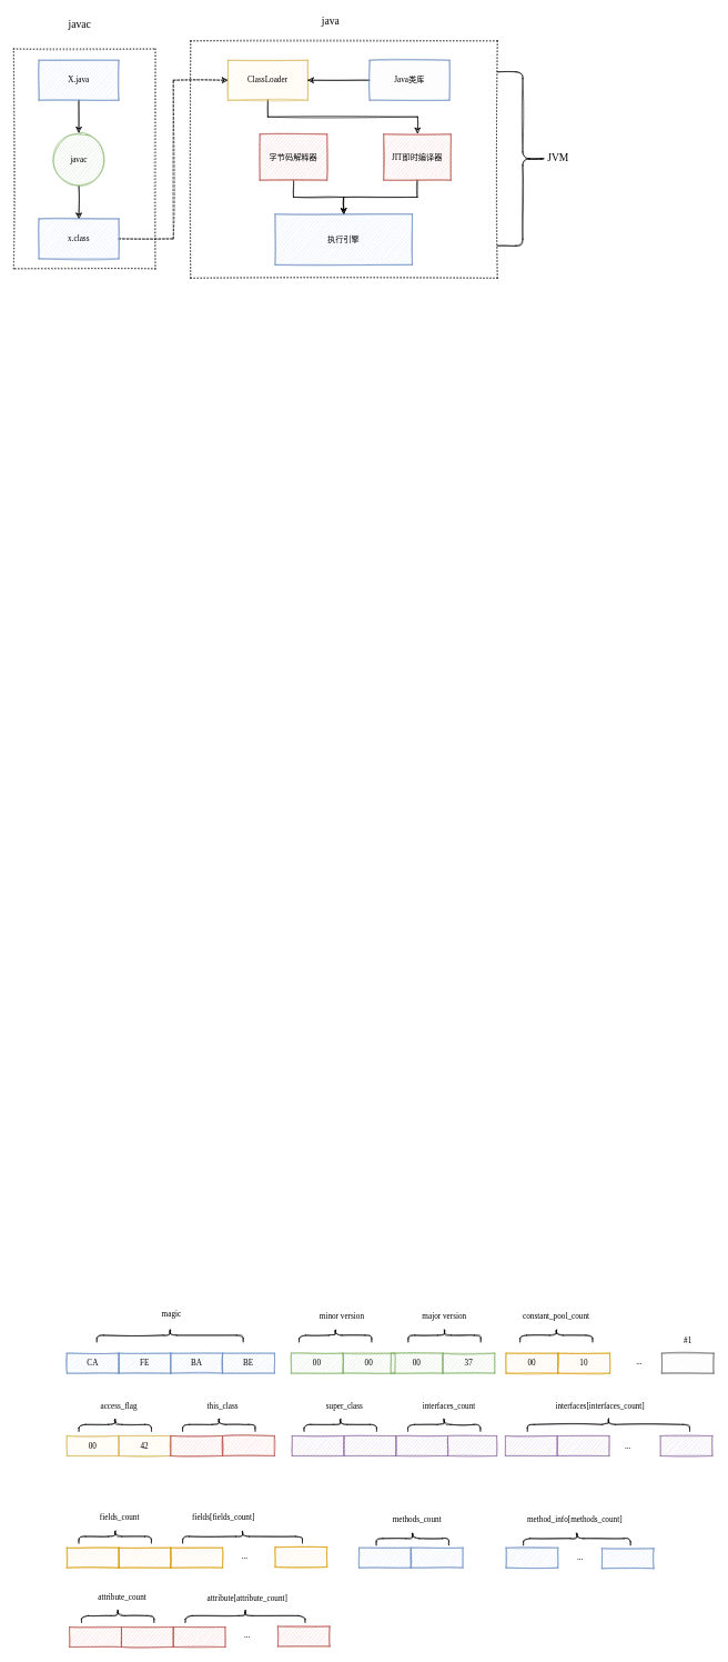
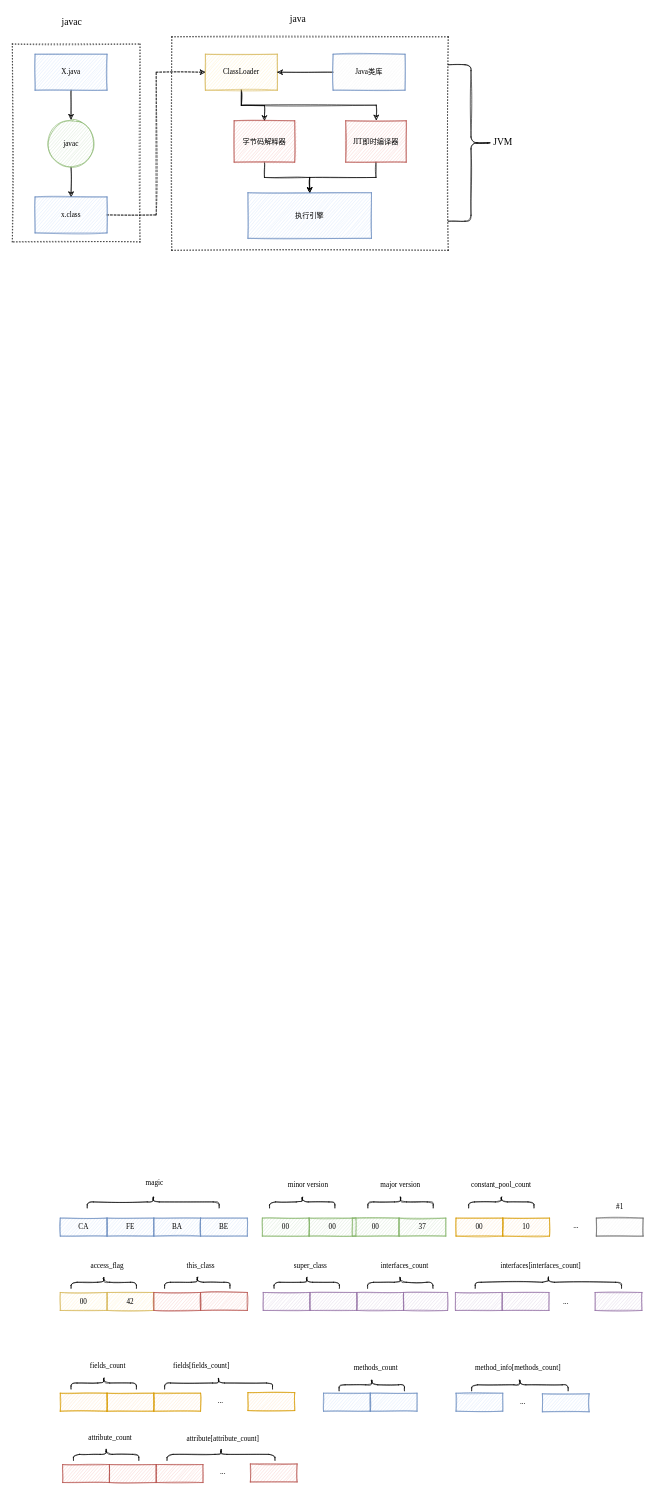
  <mxCell id="0" />
  <mxCell id="1" parent="0" />
  <mxCell id="2" value="" style="rounded=0;whiteSpace=wrap;html=1;shadow=0;fontFamily=SF Mono,Misans;dashed=1;dashPattern=1 4;sketch=1;" parent="1" vertex="1"><mxGeometry x="286" y="60" width="461" height="356" as="geometry" /></mxCell>
  <mxCell id="3" value="" style="rounded=0;whiteSpace=wrap;html=1;shadow=0;fontFamily=SF Mono,Misans;dashed=1;dashPattern=1 4;sketch=1;" parent="1" vertex="1"><mxGeometry x="20" y="72" width="213" height="330" as="geometry" /></mxCell>
  <mxCell id="4" value="" style="edgeStyle=orthogonalEdgeStyle;orthogonalLoop=1;jettySize=auto;html=1;fontFamily=SF Mono,Misans;shadow=0;sketch=1;" parent="1" source="5" target="7" edge="1"><mxGeometry relative="1" as="geometry" /></mxCell>
  <mxCell id="5" value="X.java" style="whiteSpace=wrap;html=1;fontFamily=SF Mono,Misans;rounded=0;fillColor=#dae8fc;strokeColor=#6c8ebf;shadow=0;sketch=1;" parent="1" vertex="1"><mxGeometry x="58" y="89" width="120" height="60" as="geometry" /></mxCell>
  <mxCell id="6" value="" style="edgeStyle=orthogonalEdgeStyle;orthogonalLoop=1;jettySize=auto;html=1;fontFamily=SF Mono,Misans;shadow=0;sketch=1;" parent="1" source="7" target="9" edge="1"><mxGeometry relative="1" as="geometry" /></mxCell>
  <mxCell id="7" value="javac" style="ellipse;whiteSpace=wrap;html=1;aspect=fixed;fontFamily=SF Mono,Misans;rounded=1;fillColor=#d5e8d4;strokeColor=#82b366;shadow=0;sketch=1;" parent="1" vertex="1"><mxGeometry x="78" y="198" width="80" height="80" as="geometry" /></mxCell>
  <mxCell id="8" style="edgeStyle=orthogonalEdgeStyle;rounded=0;orthogonalLoop=1;jettySize=auto;html=1;entryX=0;entryY=0.5;entryDx=0;entryDy=0;fontFamily=SF Mono,Misans;shadow=0;jumpStyle=none;dashed=1;sketch=1;" parent="1" source="9" target="12" edge="1"><mxGeometry relative="1" as="geometry" /></mxCell>
  <mxCell id="9" value="x.class" style="whiteSpace=wrap;html=1;fontFamily=SF Mono,Misans;rounded=0;fillColor=#dae8fc;strokeColor=#6c8ebf;shadow=0;sketch=1;" parent="1" vertex="1"><mxGeometry x="58" y="327" width="120" height="60" as="geometry" /></mxCell>
+ <mxCell id="10" value="" style="edgeStyle=orthogonalEdgeStyle;rounded=0;orthogonalLoop=1;jettySize=auto;html=1;fontFamily=SF Mono,Misans;shadow=0;sketch=1;" parent="1" source="12" target="14" edge="1"><mxGeometry relative="1" as="geometry" /></mxCell>
  <mxCell id="11" style="edgeStyle=orthogonalEdgeStyle;rounded=0;orthogonalLoop=1;jettySize=auto;html=1;fontFamily=SF Mono,Misans;shadow=0;sketch=1;" parent="1" edge="1"><mxGeometry relative="1" as="geometry"><mxPoint x="402" y="148" as="sourcePoint" /><mxPoint x="627" y="199" as="targetPoint" /><Array as="points"><mxPoint x="402" y="174" /><mxPoint x="627" y="174" /></Array></mxGeometry></mxCell>
  <mxCell id="12" value="ClassLoader" style="rounded=0;whiteSpace=wrap;html=1;fontFamily=SF Mono,Misans;fillColor=#fff2cc;strokeColor=#d6b656;shadow=0;sketch=1;" parent="1" vertex="1"><mxGeometry x="342" y="89" width="120" height="60" as="geometry" /></mxCell>
  <mxCell id="13" value="" style="edgeStyle=orthogonalEdgeStyle;rounded=0;orthogonalLoop=1;jettySize=auto;html=1;fontFamily=SF Mono,Misans;shadow=0;sketch=1;" parent="1" source="14" target="19" edge="1"><mxGeometry relative="1" as="geometry" /></mxCell>
  <mxCell id="14" value="字节码解释器" style="rounded=0;whiteSpace=wrap;html=1;fontFamily=SF Mono,Misans;fillColor=#f8cecc;strokeColor=#b85450;shadow=0;sketch=1;" parent="1" vertex="1"><mxGeometry x="390" y="200" width="101" height="69" as="geometry" /></mxCell>
  <mxCell id="15" value="" style="edgeStyle=orthogonalEdgeStyle;rounded=0;orthogonalLoop=1;jettySize=auto;html=1;fontFamily=SF Mono,Misans;shadow=0;sketch=1;" parent="1" source="16" target="19" edge="1"><mxGeometry relative="1" as="geometry" /></mxCell>
  <mxCell id="16" value="JIT即时编译器" style="rounded=0;whiteSpace=wrap;html=1;fontFamily=SF Mono,Misans;fillColor=#f8cecc;strokeColor=#b85450;shadow=0;sketch=1;" parent="1" vertex="1"><mxGeometry x="576" y="200" width="101" height="69" as="geometry" /></mxCell>
  <mxCell id="17" value="" style="edgeStyle=orthogonalEdgeStyle;rounded=0;orthogonalLoop=1;jettySize=auto;html=1;fontFamily=SF Mono,Misans;shadow=0;sketch=1;" parent="1" source="18" target="12" edge="1"><mxGeometry relative="1" as="geometry" /></mxCell>
  <mxCell id="18" value="Java类库" style="rounded=0;whiteSpace=wrap;html=1;fontFamily=SF Mono,Misans;fillColor=#f5f5f5;strokeColor=#6c8ebf;shadow=0;sketch=1;" parent="1" vertex="1"><mxGeometry x="555" y="89" width="120" height="60" as="geometry" /></mxCell>
  <mxCell id="19" value="执行引擎" style="rounded=0;whiteSpace=wrap;html=1;fontFamily=SF Mono,Misans;fillColor=#dae8fc;strokeColor=#6c8ebf;shadow=0;sketch=1;" parent="1" vertex="1"><mxGeometry x="413" y="320" width="206" height="76" as="geometry" /></mxCell>
  <mxCell id="20" value="&lt;font style=&quot;font-size: 16px&quot;&gt;javac&lt;/font&gt;" style="text;html=1;align=center;verticalAlign=middle;resizable=0;points=[];autosize=1;fontFamily=SF Mono,Misans;sketch=1;" parent="1" vertex="1"><mxGeometry x="88.5" y="25" width="60" height="19" as="geometry" /></mxCell>
  <mxCell id="21" value="&lt;font style=&quot;font-size: 16px&quot;&gt;java&lt;/font&gt;" style="text;html=1;align=center;verticalAlign=middle;resizable=0;points=[];autosize=1;fontFamily=SF Mono,Misans;sketch=1;" parent="1" vertex="1"><mxGeometry x="471" y="20" width="49" height="19" as="geometry" /></mxCell>
  <mxCell id="22" value="" style="shape=curlyBracket;whiteSpace=wrap;html=1;rounded=1;shadow=0;fontFamily=SF Mono,Misans;flipH=1;sketch=1;" parent="1" vertex="1"><mxGeometry x="747" y="106.5" width="76" height="261" as="geometry" /></mxCell>
  <mxCell id="23" value="&lt;font style=&quot;font-size: 16px&quot;&gt;JVM&lt;/font&gt;" style="text;html=1;align=center;verticalAlign=middle;resizable=0;points=[];autosize=1;fontFamily=SF Mono,Misans;sketch=1;" parent="1" vertex="1"><mxGeometry x="818" y="225" width="40" height="19" as="geometry" /></mxCell>
  <mxCell id="24" value="CA" style="rounded=0;whiteSpace=wrap;html=1;shadow=0;fontFamily=SF Mono,Misans;fillColor=#dae8fc;strokeColor=#6c8ebf;sketch=1;" parent="1" vertex="1"><mxGeometry x="100" y="2030" width="78" height="30" as="geometry" /></mxCell>
  <mxCell id="25" value="FE" style="rounded=0;whiteSpace=wrap;html=1;shadow=0;fontFamily=SF Mono,Misans;fillColor=#dae8fc;strokeColor=#6c8ebf;sketch=1;" parent="1" vertex="1"><mxGeometry x="178" y="2030" width="78" height="30" as="geometry" /></mxCell>
  <mxCell id="26" value="BA" style="rounded=0;whiteSpace=wrap;html=1;shadow=0;fontFamily=SF Mono,Misans;fillColor=#dae8fc;strokeColor=#6c8ebf;sketch=1;" parent="1" vertex="1"><mxGeometry x="256" y="2030" width="78" height="30" as="geometry" /></mxCell>
  <mxCell id="27" value="BE" style="rounded=0;whiteSpace=wrap;html=1;shadow=0;fontFamily=SF Mono,Misans;fillColor=#dae8fc;strokeColor=#6c8ebf;sketch=1;" parent="1" vertex="1"><mxGeometry x="334" y="2030" width="78" height="30" as="geometry" /></mxCell>
  <mxCell id="28" value="00" style="rounded=0;whiteSpace=wrap;html=1;shadow=0;fontFamily=SF Mono,Misans;fillColor=#d5e8d4;strokeColor=#82b366;sketch=1;" parent="1" vertex="1"><mxGeometry x="437" y="2030" width="78" height="30" as="geometry" /></mxCell>
  <mxCell id="29" value="00" style="rounded=0;whiteSpace=wrap;html=1;shadow=0;fontFamily=SF Mono,Misans;fillColor=#d5e8d4;strokeColor=#82b366;sketch=1;" parent="1" vertex="1"><mxGeometry x="515" y="2030" width="78" height="30" as="geometry" /></mxCell>
  <mxCell id="30" value="00" style="rounded=0;whiteSpace=wrap;html=1;shadow=0;fontFamily=SF Mono,Misans;fillColor=#d5e8d4;strokeColor=#82b366;sketch=1;" parent="1" vertex="1"><mxGeometry x="587" y="2030" width="78" height="30" as="geometry" /></mxCell>
  <mxCell id="31" value="37" style="rounded=0;whiteSpace=wrap;html=1;shadow=0;fontFamily=SF Mono,Misans;fillColor=#d5e8d4;strokeColor=#82b366;sketch=1;" parent="1" vertex="1"><mxGeometry x="665" y="2030" width="78" height="30" as="geometry" /></mxCell>
  <mxCell id="32" value="00" style="rounded=0;whiteSpace=wrap;html=1;shadow=0;fontFamily=SF Mono,Misans;fillColor=#ffe6cc;strokeColor=#d79b00;sketch=1;" parent="1" vertex="1"><mxGeometry x="760" y="2030" width="78" height="30" as="geometry" /></mxCell>
  <mxCell id="33" value="10" style="rounded=0;whiteSpace=wrap;html=1;shadow=0;fontFamily=SF Mono,Misans;fillColor=#ffe6cc;strokeColor=#d79b00;sketch=1;" parent="1" vertex="1"><mxGeometry x="838" y="2030" width="78" height="30" as="geometry" /></mxCell>
  <mxCell id="34" value="" style="shape=curlyBracket;whiteSpace=wrap;html=1;rounded=1;shadow=0;fontFamily=SF Mono,Misans;direction=south;sketch=1;" parent="1" vertex="1"><mxGeometry x="145" y="1993" width="220" height="20" as="geometry" /></mxCell>
  <mxCell id="35" value="magic" style="text;html=1;align=center;verticalAlign=middle;resizable=0;points=[];autosize=1;fontFamily=SF Mono,Misans;sketch=1;" parent="1" vertex="1"><mxGeometry x="233" y="1963" width="47" height="18" as="geometry" /></mxCell>
  <mxCell id="36" value="" style="shape=curlyBracket;whiteSpace=wrap;html=1;rounded=1;shadow=0;fontFamily=SF Mono,Misans;direction=south;sketch=1;" parent="1" vertex="1"><mxGeometry x="449" y="1993" width="109" height="20" as="geometry" /></mxCell>
  <mxCell id="37" value="" style="shape=curlyBracket;whiteSpace=wrap;html=1;rounded=1;shadow=0;fontFamily=SF Mono,Misans;direction=south;sketch=1;" parent="1" vertex="1"><mxGeometry x="613" y="1993" width="109" height="20" as="geometry" /></mxCell>
  <mxCell id="38" value="minor version" style="text;html=1;align=center;verticalAlign=middle;resizable=0;points=[];autosize=1;fontFamily=SF Mono,Misans;sketch=1;" parent="1" vertex="1"><mxGeometry x="459.5" y="1966" width="107" height="18" as="geometry" /></mxCell>
  <mxCell id="39" value="major version" style="text;html=1;align=center;verticalAlign=middle;resizable=0;points=[];autosize=1;fontFamily=SF Mono,Misans;sketch=1;" parent="1" vertex="1"><mxGeometry x="613" y="1966" width="107" height="18" as="geometry" /></mxCell>
  <mxCell id="40" value="" style="shape=curlyBracket;whiteSpace=wrap;html=1;rounded=1;shadow=0;fontFamily=SF Mono,Misans;direction=south;sketch=1;" parent="1" vertex="1"><mxGeometry x="781" y="1993" width="109" height="20" as="geometry" /></mxCell>
  <mxCell id="41" value="constant_pool_count" style="text;html=1;align=center;verticalAlign=middle;resizable=0;points=[];autosize=1;fontFamily=SF Mono,Misans;sketch=1;" parent="1" vertex="1"><mxGeometry x="759" y="1966" width="151" height="18" as="geometry" /></mxCell>
  <mxCell id="42" value="..." style="text;html=1;align=center;verticalAlign=middle;resizable=0;points=[];autosize=1;fontFamily=SF Mono,Misans;sketch=1;" parent="1" vertex="1"><mxGeometry x="944" y="2034" width="32" height="18" as="geometry" /></mxCell>
  <mxCell id="43" value="" style="rounded=0;whiteSpace=wrap;html=1;shadow=0;fontFamily=SF Mono,Misans;fillColor=#f5f5f5;strokeColor=#666666;fontColor=#333333;sketch=1;" parent="1" vertex="1"><mxGeometry x="994" y="2030" width="78" height="30" as="geometry" /></mxCell>
  <mxCell id="44" value="#1" style="text;html=1;align=center;verticalAlign=middle;resizable=0;points=[];autosize=1;fontFamily=SF Mono,Misans;sketch=1;" parent="1" vertex="1"><mxGeometry x="1020.5" y="2003" width="25" height="18" as="geometry" /></mxCell>
  <mxCell id="45" value="00" style="rounded=0;whiteSpace=wrap;html=1;shadow=0;fontFamily=SF Mono,Misans;fillColor=#fff2cc;strokeColor=#d6b656;sketch=1;" parent="1" vertex="1"><mxGeometry x="100" y="2154" width="78" height="30" as="geometry" /></mxCell>
  <mxCell id="46" value="42" style="rounded=0;whiteSpace=wrap;html=1;shadow=0;fontFamily=SF Mono,Misans;fillColor=#fff2cc;strokeColor=#d6b656;sketch=1;" parent="1" vertex="1"><mxGeometry x="178" y="2154" width="78" height="30" as="geometry" /></mxCell>
  <mxCell id="47" value="" style="shape=curlyBracket;whiteSpace=wrap;html=1;rounded=1;shadow=0;fontFamily=SF Mono,Misans;direction=south;sketch=1;" parent="1" vertex="1"><mxGeometry x="118" y="2127" width="109" height="20" as="geometry" /></mxCell>
  <mxCell id="48" value="access_flag" style="text;html=1;align=center;verticalAlign=middle;resizable=0;points=[];autosize=1;fontFamily=SF Mono,Misans;sketch=1;" parent="1" vertex="1"><mxGeometry x="132" y="2100" width="92" height="18" as="geometry" /></mxCell>
  <mxCell id="49" value="" style="rounded=0;whiteSpace=wrap;html=1;shadow=0;fontFamily=SF Mono,Misans;fillColor=#f8cecc;strokeColor=#b85450;sketch=1;" parent="1" vertex="1"><mxGeometry x="256" y="2154" width="78" height="30" as="geometry" /></mxCell>
  <mxCell id="50" value="" style="rounded=0;whiteSpace=wrap;html=1;shadow=0;fontFamily=SF Mono,Misans;fillColor=#f8cecc;strokeColor=#b85450;sketch=1;" parent="1" vertex="1"><mxGeometry x="334" y="2154" width="78" height="30" as="geometry" /></mxCell>
  <mxCell id="51" value="" style="shape=curlyBracket;whiteSpace=wrap;html=1;rounded=1;shadow=0;fontFamily=SF Mono,Misans;direction=south;sketch=1;" parent="1" vertex="1"><mxGeometry x="274" y="2127" width="109" height="20" as="geometry" /></mxCell>
  <mxCell id="52" value="this_class" style="text;html=1;align=center;verticalAlign=middle;resizable=0;points=[];autosize=1;fontFamily=SF Mono,Misans;sketch=1;" parent="1" vertex="1"><mxGeometry x="292" y="2100" width="84" height="18" as="geometry" /></mxCell>
  <mxCell id="53" value="" style="rounded=0;whiteSpace=wrap;html=1;shadow=0;fontFamily=SF Mono,Misans;fillColor=#e1d5e7;strokeColor=#9673a6;sketch=1;" parent="1" vertex="1"><mxGeometry x="516.5" y="2154" width="78" height="30" as="geometry" /></mxCell>
  <mxCell id="54" value="" style="shape=curlyBracket;whiteSpace=wrap;html=1;rounded=1;shadow=0;fontFamily=SF Mono,Misans;direction=south;sketch=1;" parent="1" vertex="1"><mxGeometry x="456.5" y="2127" width="109" height="20" as="geometry" /></mxCell>
  <mxCell id="55" value="super_class" style="text;html=1;align=center;verticalAlign=middle;resizable=0;points=[];autosize=1;fontFamily=SF Mono,Misans;sketch=1;" parent="1" vertex="1"><mxGeometry x="470.5" y="2100" width="92" height="18" as="geometry" /></mxCell>
  <mxCell id="56" value="" style="rounded=0;whiteSpace=wrap;html=1;shadow=0;fontFamily=SF Mono,Misans;fillColor=#e1d5e7;strokeColor=#9673a6;sketch=1;" parent="1" vertex="1"><mxGeometry x="438.5" y="2154" width="78" height="30" as="geometry" /></mxCell>
  <mxCell id="57" value="" style="rounded=0;whiteSpace=wrap;html=1;shadow=0;fontFamily=SF Mono,Misans;fillColor=#e1d5e7;strokeColor=#9673a6;sketch=1;" parent="1" vertex="1"><mxGeometry x="672.5" y="2154" width="73.5" height="30" as="geometry" /></mxCell>
  <mxCell id="58" value="" style="shape=curlyBracket;whiteSpace=wrap;html=1;rounded=1;shadow=0;fontFamily=SF Mono,Misans;direction=south;sketch=1;" parent="1" vertex="1"><mxGeometry x="612.5" y="2127" width="109" height="20" as="geometry" /></mxCell>
  <mxCell id="59" value="interfaces_count" style="text;html=1;align=center;verticalAlign=middle;resizable=0;points=[];autosize=1;fontFamily=SF Mono,Misans;sketch=1;" parent="1" vertex="1"><mxGeometry x="609.5" y="2100" width="128" height="18" as="geometry" /></mxCell>
  <mxCell id="60" value="" style="rounded=0;whiteSpace=wrap;html=1;shadow=0;fontFamily=SF Mono,Misans;fillColor=#e1d5e7;strokeColor=#9673a6;sketch=1;" parent="1" vertex="1"><mxGeometry x="594.5" y="2154" width="78" height="30" as="geometry" /></mxCell>
  <mxCell id="61" value="" style="rounded=0;whiteSpace=wrap;html=1;shadow=0;fontFamily=SF Mono,Misans;fillColor=#e1d5e7;strokeColor=#9673a6;sketch=1;" parent="1" vertex="1"><mxGeometry x="837" y="2154" width="78" height="30" as="geometry" /></mxCell>
  <mxCell id="62" value="" style="shape=curlyBracket;whiteSpace=wrap;html=1;rounded=1;shadow=0;fontFamily=SF Mono,Misans;direction=south;sketch=1;" parent="1" vertex="1"><mxGeometry x="792" y="2127" width="244" height="20" as="geometry" /></mxCell>
  <mxCell id="63" value="interfaces[interfaces_count]" style="text;html=1;align=center;verticalAlign=middle;resizable=0;points=[];autosize=1;fontFamily=SF Mono,Misans;sketch=1;" parent="1" vertex="1"><mxGeometry x="792" y="2100" width="218" height="18" as="geometry" /></mxCell>
  <mxCell id="64" value="" style="rounded=0;whiteSpace=wrap;html=1;shadow=0;fontFamily=SF Mono,Misans;fillColor=#e1d5e7;strokeColor=#9673a6;sketch=1;" parent="1" vertex="1"><mxGeometry x="759" y="2154" width="78" height="30" as="geometry" /></mxCell>
  <mxCell id="65" value="" style="rounded=0;whiteSpace=wrap;html=1;shadow=0;fontFamily=SF Mono,Misans;fillColor=#ffe6cc;strokeColor=#d79b00;sketch=1;" parent="1" vertex="1"><mxGeometry x="178" y="2322" width="78" height="30" as="geometry" /></mxCell>
  <mxCell id="66" value="" style="shape=curlyBracket;whiteSpace=wrap;html=1;rounded=1;shadow=0;fontFamily=SF Mono,Misans;direction=south;sketch=1;" parent="1" vertex="1"><mxGeometry x="118" y="2295" width="109" height="20" as="geometry" /></mxCell>
  <mxCell id="67" value="fields_count" style="text;html=1;align=center;verticalAlign=middle;resizable=0;points=[];autosize=1;fontFamily=SF Mono,Misans;sketch=1;" parent="1" vertex="1"><mxGeometry x="129" y="2268" width="99" height="18" as="geometry" /></mxCell>
  <mxCell id="68" value="" style="rounded=0;whiteSpace=wrap;html=1;shadow=0;fontFamily=SF Mono,Misans;fillColor=#ffe6cc;strokeColor=#d79b00;sketch=1;" parent="1" vertex="1"><mxGeometry x="100" y="2322" width="78" height="30" as="geometry" /></mxCell>
  <mxCell id="69" value="" style="rounded=0;whiteSpace=wrap;html=1;shadow=0;fontFamily=SF Mono,Misans;fillColor=#e1d5e7;strokeColor=#9673a6;sketch=1;" parent="1" vertex="1"><mxGeometry x="992" y="2154" width="78" height="30" as="geometry" /></mxCell>
  <mxCell id="70" value="..." style="text;html=1;align=center;verticalAlign=middle;resizable=0;points=[];autosize=1;fontFamily=SF Mono,Misans;sketch=1;" parent="1" vertex="1"><mxGeometry x="927" y="2160" width="32" height="18" as="geometry" /></mxCell>
  <mxCell id="71" value="" style="rounded=0;whiteSpace=wrap;html=1;shadow=0;fontFamily=SF Mono,Misans;fillColor=#ffe6cc;strokeColor=#d79b00;sketch=1;" parent="1" vertex="1"><mxGeometry x="413" y="2321" width="78" height="30" as="geometry" /></mxCell>
  <mxCell id="72" value="" style="shape=curlyBracket;whiteSpace=wrap;html=1;rounded=1;shadow=0;fontFamily=SF Mono,Misans;direction=south;sketch=1;" parent="1" vertex="1"><mxGeometry x="274" y="2295" width="180" height="20" as="geometry" /></mxCell>
  <mxCell id="73" value="fields[fields_count]" style="text;html=1;align=center;verticalAlign=middle;resizable=0;points=[];autosize=1;fontFamily=SF Mono,Misans;sketch=1;" parent="1" vertex="1"><mxGeometry x="256" y="2268" width="158" height="18" as="geometry" /></mxCell>
  <mxCell id="74" value="" style="rounded=0;whiteSpace=wrap;html=1;shadow=0;fontFamily=SF Mono,Misans;fillColor=#ffe6cc;strokeColor=#d79b00;sketch=1;" parent="1" vertex="1"><mxGeometry x="256" y="2322" width="78" height="30" as="geometry" /></mxCell>
  <mxCell id="75" value="..." style="text;html=1;align=center;verticalAlign=middle;resizable=0;points=[];autosize=1;fontFamily=SF Mono,Misans;sketch=1;" parent="1" vertex="1"><mxGeometry x="351" y="2325" width="32" height="18" as="geometry" /></mxCell>
  <mxCell id="76" value="" style="rounded=0;whiteSpace=wrap;html=1;shadow=0;fontFamily=SF Mono,Misans;fillColor=#dae8fc;strokeColor=#6c8ebf;sketch=1;" parent="1" vertex="1"><mxGeometry x="539" y="2322" width="78" height="30" as="geometry" /></mxCell>
  <mxCell id="77" value="" style="rounded=0;whiteSpace=wrap;html=1;shadow=0;fontFamily=SF Mono,Misans;fillColor=#dae8fc;strokeColor=#6c8ebf;sketch=1;" parent="1" vertex="1"><mxGeometry x="617" y="2322" width="78" height="30" as="geometry" /></mxCell>
  <mxCell id="78" value="" style="shape=curlyBracket;whiteSpace=wrap;html=1;rounded=1;shadow=0;fontFamily=SF Mono,Misans;direction=south;sketch=1;" parent="1" vertex="1"><mxGeometry x="565" y="2298" width="109" height="20" as="geometry" /></mxCell>
  <mxCell id="79" value="methods_count" style="text;html=1;align=center;verticalAlign=middle;resizable=0;points=[];autosize=1;fontFamily=SF Mono,Misans;sketch=1;" parent="1" vertex="1"><mxGeometry x="572" y="2271" width="107" height="18" as="geometry" /></mxCell>
  <mxCell id="80" value="" style="rounded=0;whiteSpace=wrap;html=1;shadow=0;fontFamily=SF Mono,Misans;fillColor=#dae8fc;strokeColor=#6c8ebf;sketch=1;" parent="1" vertex="1"><mxGeometry x="760" y="2322" width="78" height="30" as="geometry" /></mxCell>
  <mxCell id="81" value="" style="rounded=0;whiteSpace=wrap;html=1;shadow=0;fontFamily=SF Mono,Misans;fillColor=#dae8fc;strokeColor=#6c8ebf;sketch=1;" parent="1" vertex="1"><mxGeometry x="904" y="2323" width="78" height="30" as="geometry" /></mxCell>
  <mxCell id="82" value="" style="shape=curlyBracket;whiteSpace=wrap;html=1;rounded=1;shadow=0;fontFamily=SF Mono,Misans;direction=south;sketch=1;" parent="1" vertex="1"><mxGeometry x="786" y="2298" width="161" height="20" as="geometry" /></mxCell>
  <mxCell id="83" value="method_info[methods_count]" style="text;html=1;align=center;verticalAlign=middle;resizable=0;points=[];autosize=1;fontFamily=SF Mono,Misans;sketch=1;" parent="1" vertex="1"><mxGeometry x="761" y="2271" width="203" height="18" as="geometry" /></mxCell>
  <mxCell id="84" value="..." style="text;html=1;align=center;verticalAlign=middle;resizable=0;points=[];autosize=1;fontFamily=SF Mono,Misans;sketch=1;" parent="1" vertex="1"><mxGeometry x="855" y="2327" width="32" height="18" as="geometry" /></mxCell>
  <mxCell id="85" value="" style="rounded=0;whiteSpace=wrap;html=1;shadow=0;fontFamily=SF Mono,Misans;fillColor=#f8cecc;strokeColor=#b85450;sketch=1;" parent="1" vertex="1"><mxGeometry x="182" y="2441" width="78" height="30" as="geometry" /></mxCell>
  <mxCell id="86" value="" style="shape=curlyBracket;whiteSpace=wrap;html=1;rounded=1;shadow=0;fontFamily=SF Mono,Misans;direction=south;sketch=1;" parent="1" vertex="1"><mxGeometry x="122" y="2414" width="109" height="20" as="geometry" /></mxCell>
  <mxCell id="87" value="attribute_count" style="text;html=1;align=center;verticalAlign=middle;resizable=0;points=[];autosize=1;fontFamily=SF Mono,Misans;sketch=1;" parent="1" vertex="1"><mxGeometry x="122" y="2387" width="121" height="18" as="geometry" /></mxCell>
  <mxCell id="88" value="" style="rounded=0;whiteSpace=wrap;html=1;shadow=0;fontFamily=SF Mono,Misans;fillColor=#f8cecc;strokeColor=#b85450;sketch=1;" parent="1" vertex="1"><mxGeometry x="104" y="2441" width="78" height="30" as="geometry" /></mxCell>
  <mxCell id="89" value="" style="rounded=0;whiteSpace=wrap;html=1;shadow=0;fontFamily=SF Mono,Misans;fillColor=#f8cecc;strokeColor=#b85450;sketch=1;" parent="1" vertex="1"><mxGeometry x="417" y="2440" width="78" height="30" as="geometry" /></mxCell>
  <mxCell id="90" value="" style="shape=curlyBracket;whiteSpace=wrap;html=1;rounded=1;shadow=0;fontFamily=SF Mono,Misans;direction=south;sketch=1;" parent="1" vertex="1"><mxGeometry x="278" y="2414" width="180" height="20" as="geometry" /></mxCell>
  <mxCell id="91" value="attribute[attribute_count]" style="text;html=1;align=center;verticalAlign=middle;resizable=0;points=[];autosize=1;fontFamily=SF Mono,Misans;sketch=1;" parent="1" vertex="1"><mxGeometry x="269.5" y="2390" width="203" height="18" as="geometry" /></mxCell>
  <mxCell id="92" value="" style="rounded=0;whiteSpace=wrap;html=1;shadow=0;fontFamily=SF Mono,Misans;fillColor=#f8cecc;strokeColor=#b85450;sketch=1;" parent="1" vertex="1"><mxGeometry x="260" y="2441" width="78" height="30" as="geometry" /></mxCell>
  <mxCell id="93" value="..." style="text;html=1;align=center;verticalAlign=middle;resizable=0;points=[];autosize=1;fontFamily=SF Mono,Misans;sketch=1;" parent="1" vertex="1"><mxGeometry x="355" y="2444" width="32" height="18" as="geometry" /></mxCell>
